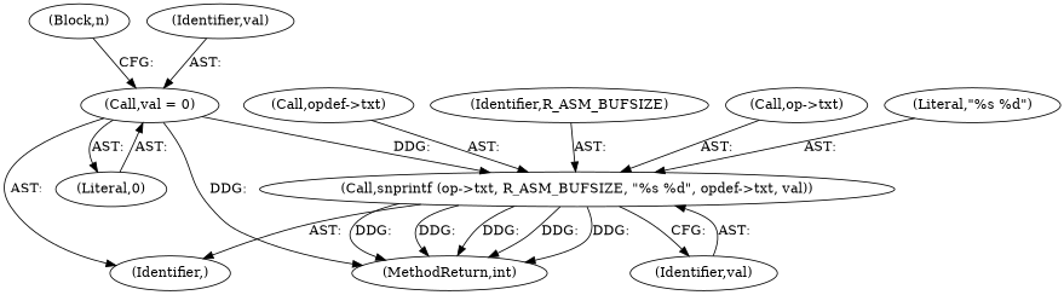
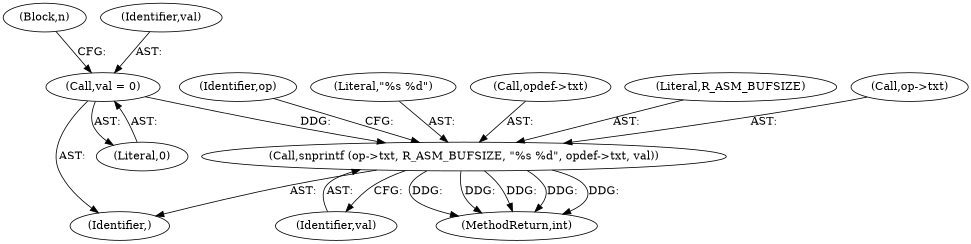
  digraph {
    n1 [label="(Call,snprintf (op->txt, R_ASM_BUFSIZE, \"%s %d\", opdef->txt, val))"]
    n2 [label="(Identifier,val)"]
    n3 [label="(Identifier,)"]
    n4 [label="(MethodReturn,int)"]
    n5 [label="(Call,val = 0)"]
    n6 [label="(Literal,0)"]
+   n7 [label="(Identifier,op)"]
    n8 [label="(Block,n)"]
    n9 [label="(Literal,\"%s %d\")"]
    n10 [label="(Identifier,val)"]
    n11 [label="(Call,opdef->txt)"]
-   n12 [label="(Identifier,R_ASM_BUFSIZE)"]
+   n12 [label="(Literal,R_ASM_BUFSIZE)"]
    n13 [label="(Call,op->txt)"]
    n1 -> n2 [label="CFG: "]
    n1 -> n3 [label="AST: "]
    n1 -> n4 [label="DDG: "]
    n1 -> n4 [label="DDG: "]
    n1 -> n4 [label="DDG: "]
    n1 -> n4 [label="DDG: "]
    n1 -> n4 [label="DDG: "]
    n2 -> n1 [label="AST: "]
    n5 -> n1 [label="DDG: "]
    n5 -> n3 [label="AST: "]
-   n5 -> n4 [label="DDG: "]
    n5 -> n6 [label="AST: "]
    n6 -> n5 [label="AST: "]
+   n7 -> n1 [label="CFG: "]
    n8 -> n5 [label="CFG: "]
    n9 -> n1 [label="AST: "]
    n10 -> n5 [label="AST: "]
    n11 -> n1 [label="AST: "]
    n12 -> n1 [label="AST: "]
    n13 -> n1 [label="AST: "]
  }
